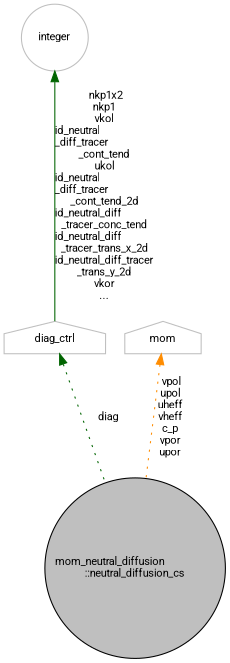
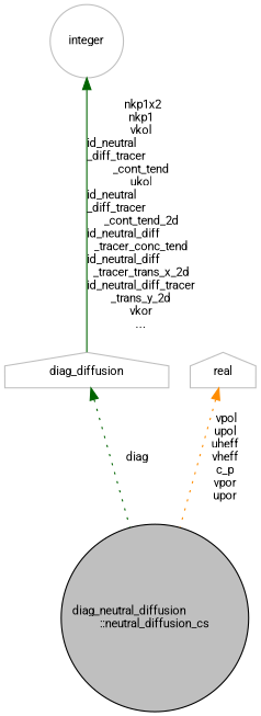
  digraph {
    fontname=Roboto
    node [color=grey75 fillcolor=white fontname=Roboto fontsize=10 shape=circle style=filled]
    edge [color=darkgreen dir=back fontname=Roboto fontsize=10 labelfontname=Helvetica labelfontsize=10 style=dotted]
-   n1 [color=black fillcolor=grey75 fontcolor=black height=0.2 label="mom_neutral_diffusion\l::neutral_diffusion_cs" width=0.4]
-   n2 [height=0.2 label=diag_ctrl shape=house width=0.4]
-   n3 [height=0.2 label=mom shape=house width=0.4]
+   n1 [color=black fillcolor=grey75 fontcolor=black height=0.2 label="diag_neutral_diffusion\l::neutral_diffusion_cs" width=0.4]
+   n2 [height=0.2 label=diag_diffusion shape=house width=0.4]
+   n3 [height=0.2 label=real shape=house width=0.4]
    n4 [height=0.2 label=integer width=0.4]
    n2 -> n1 [label=" diag"]
    n3 -> n1 [color=darkorange label=" vpol\nupol\nuheff\nvheff\nc_p\nvpor\nupor"]
    n4 -> n2 [label=" nkp1x2\nnkp1\nvkol\nid_neutral\l_diff_tracer\l_cont_tend\nukol\nid_neutral\l_diff_tracer\l_cont_tend_2d\nid_neutral_diff\l_tracer_conc_tend\nid_neutral_diff\l_tracer_trans_x_2d\nid_neutral_diff_tracer\l_trans_y_2d\nvkor\n..." style=solid]
  }
